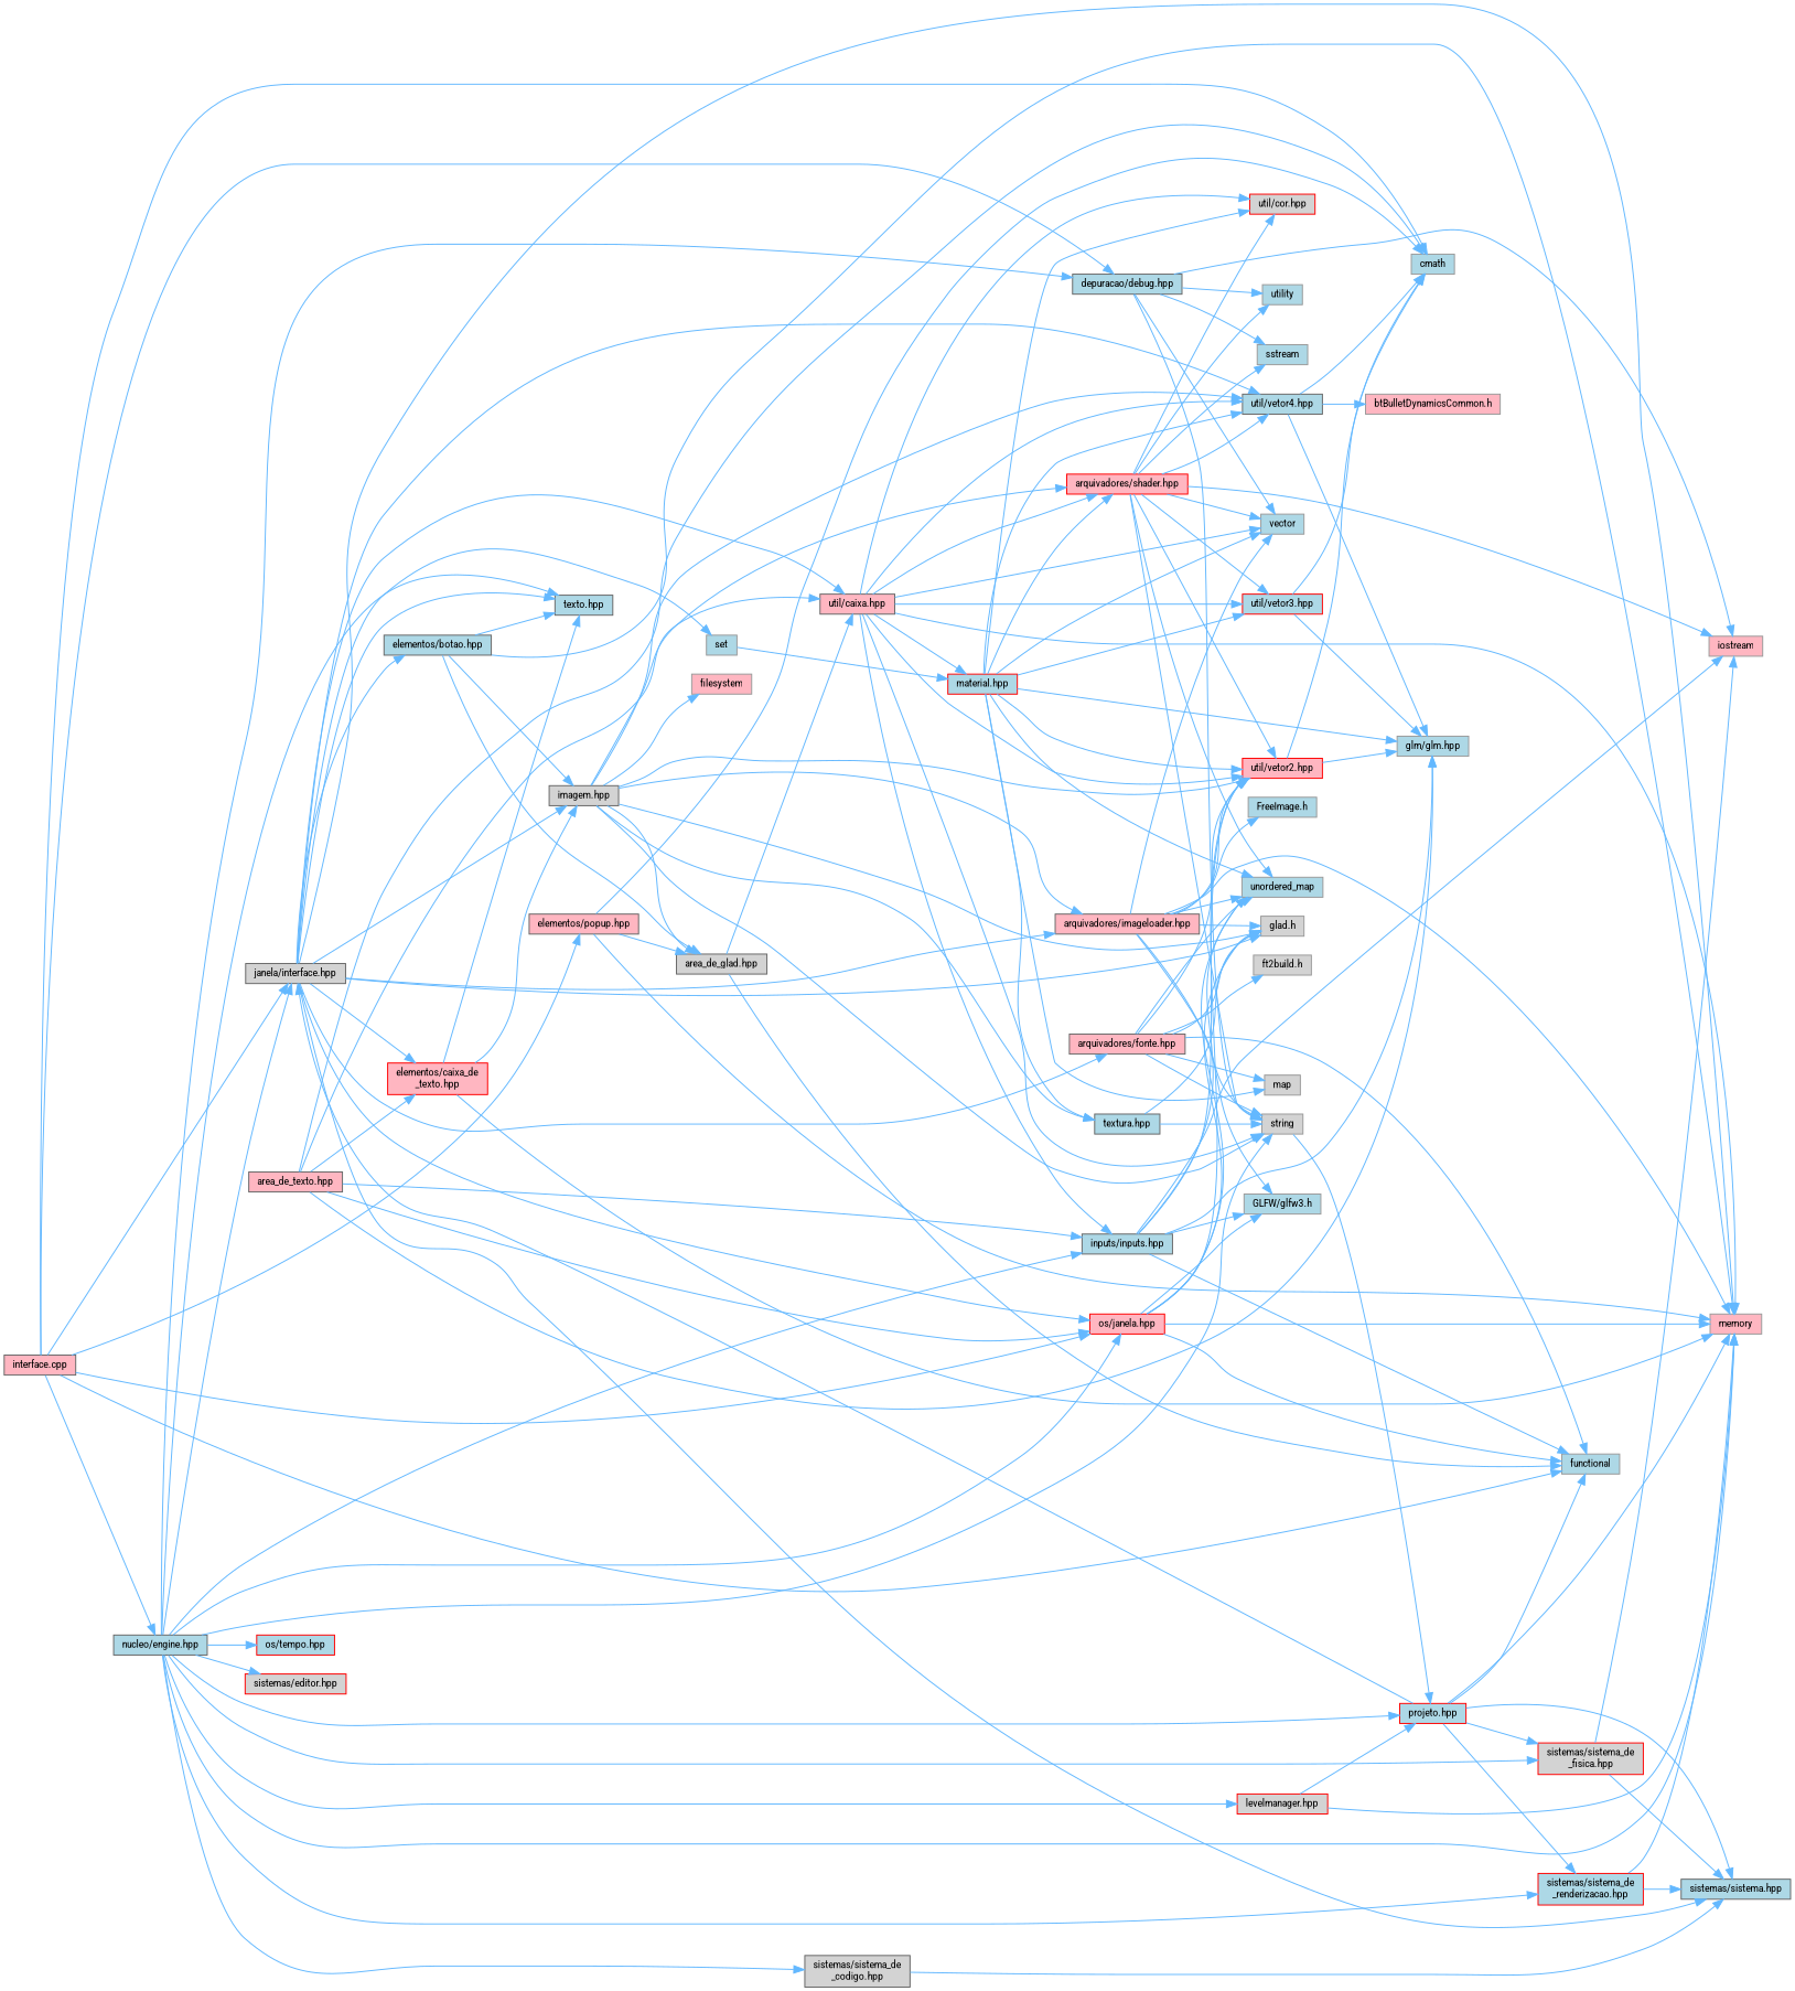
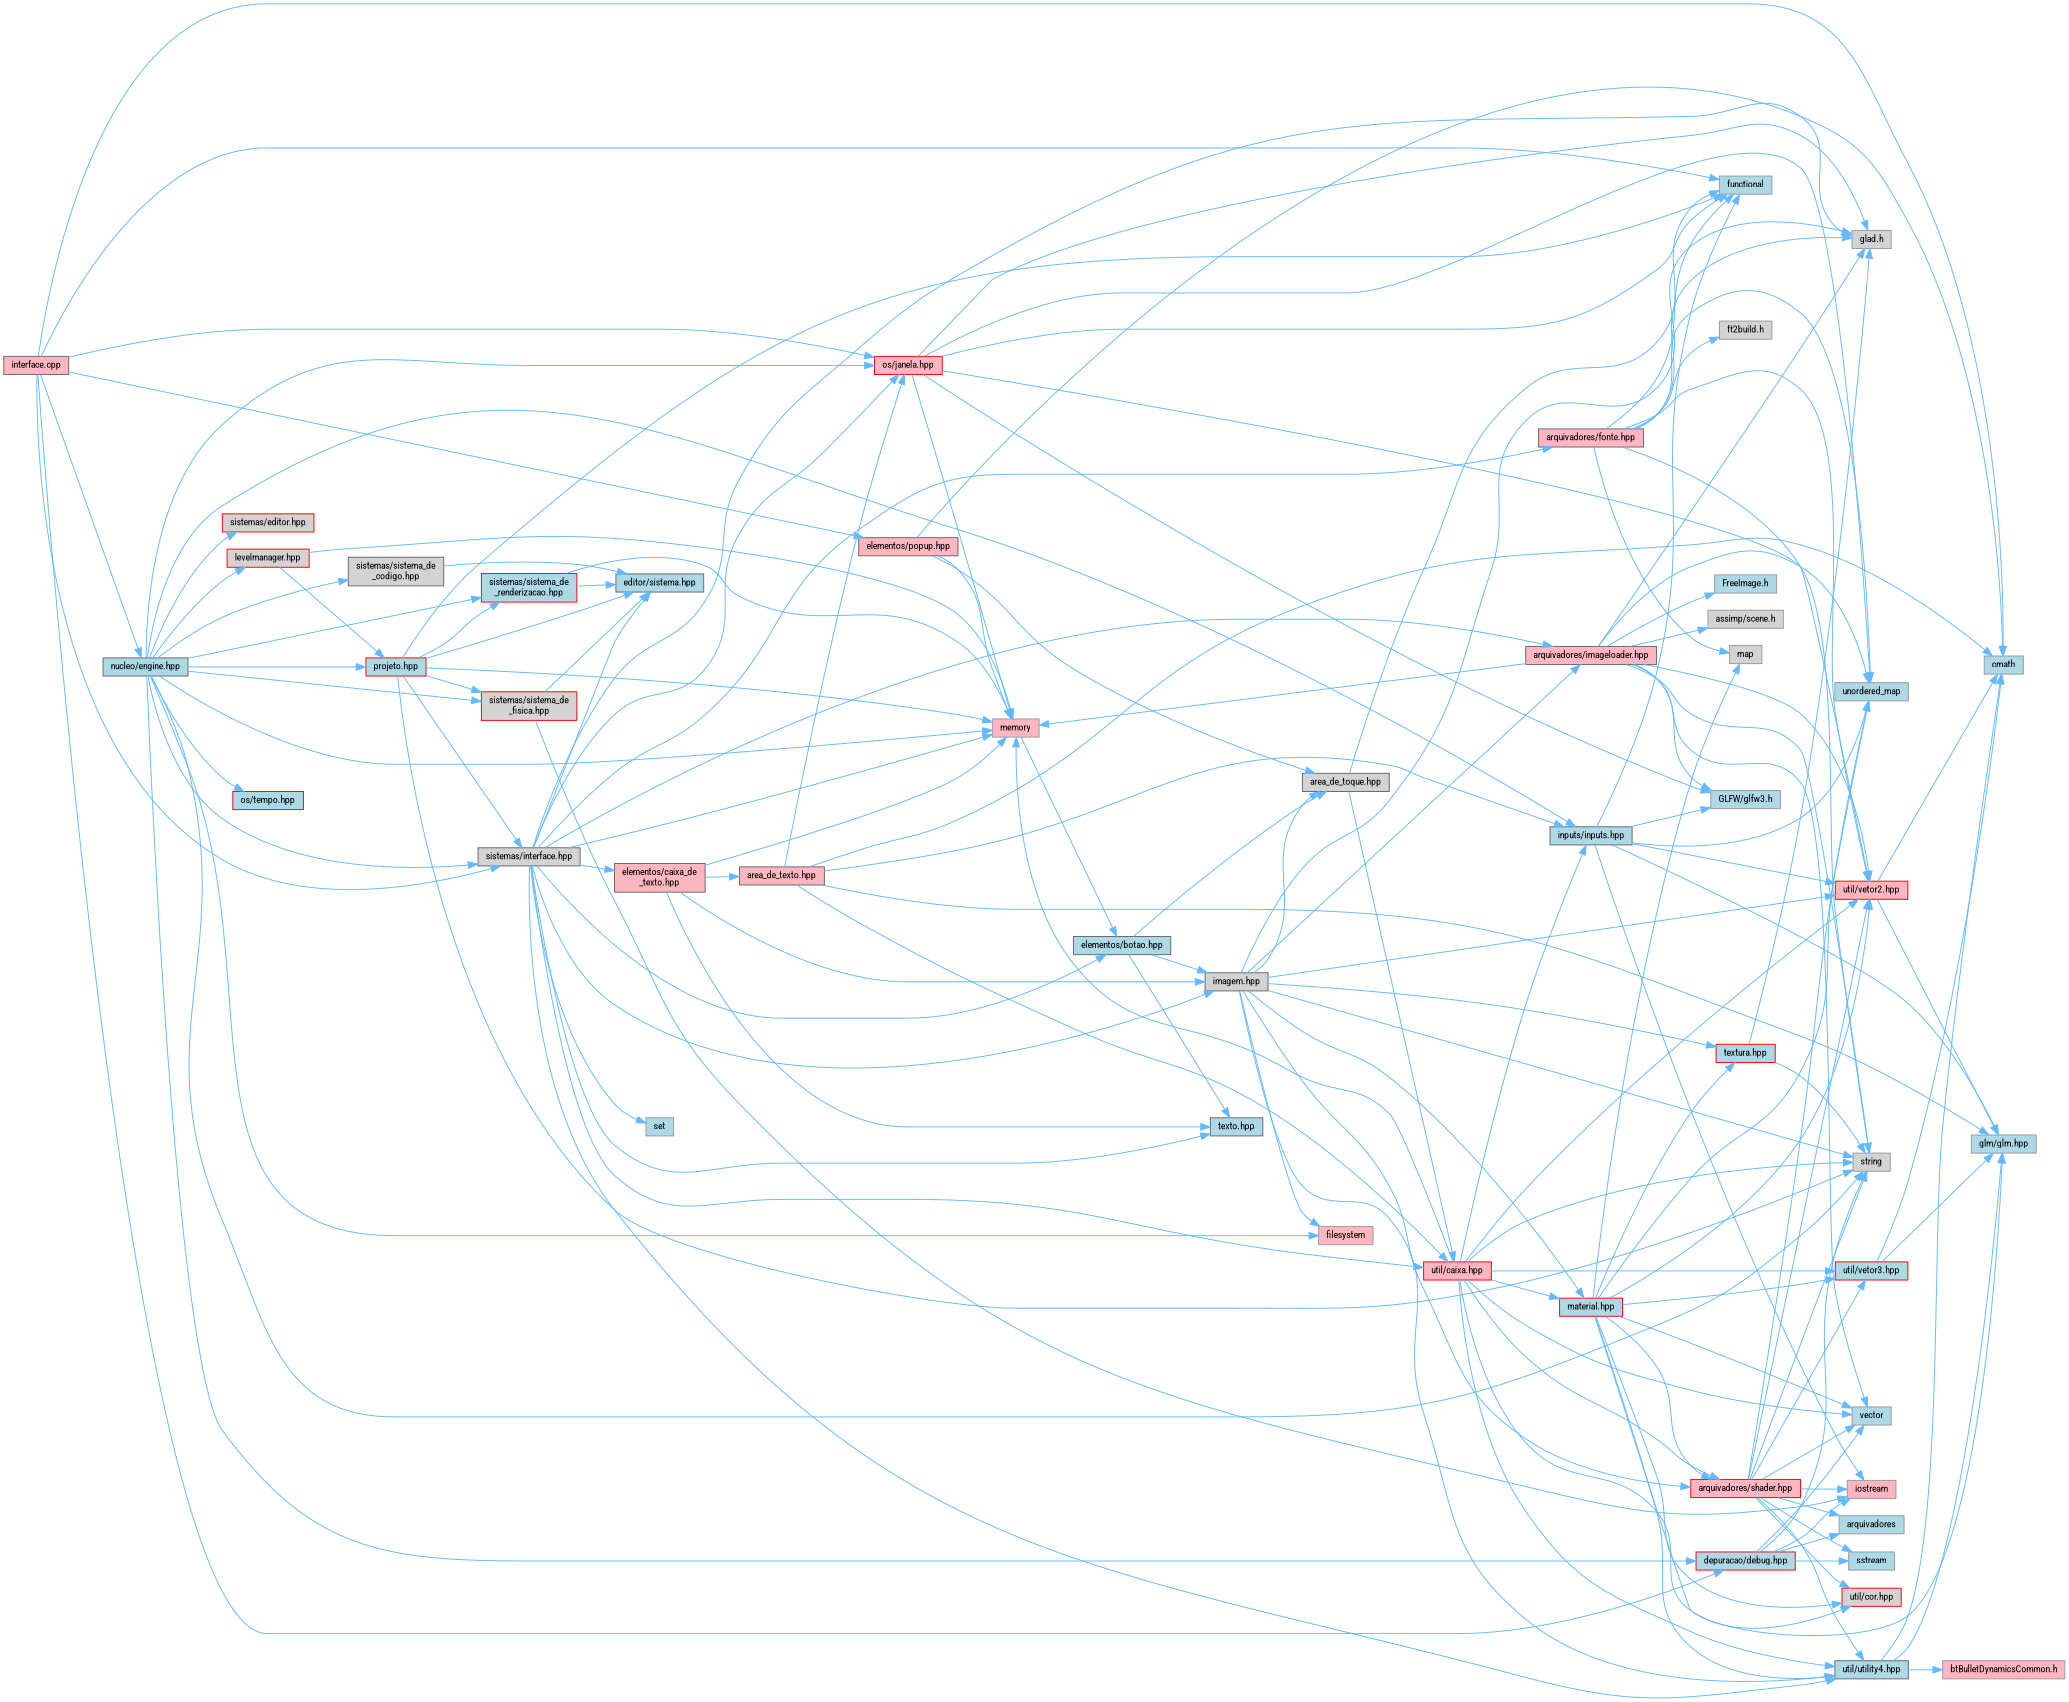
  digraph {
    fontname="Roboto Condensed"
    rankdir=LR
    node [color=grey60 fillcolor=lightblue fontname="Roboto Condensed" fontsize=10 shape=box style=filled]
    edge [color=steelblue1 fontname="Roboto Condensed" fontsize=10 labelfontname=Helvetica labelfontsize=10 style=solid]
    n1 [color=gray40 fillcolor=lightpink fontcolor=black height=0.2 label="interface.cpp" width=0.4]
-   n2 [color=grey40 fillcolor=lightgrey height=0.2 label="janela/interface.hpp" width=0.4]
+   n2 [color=grey40 fillcolor=lightgrey height=0.2 label="sistemas/interface.hpp" width=0.4]
    n3 [height=0.2 label=cmath width=0.4]
    n4 [height=0.2 label=functional width=0.4]
    n5 [color=red fillcolor=lightpink height=0.2 label="os/janela.hpp" width=0.4]
    n6 [color=grey40 height=0.2 label="nucleo/engine.hpp" width=0.4]
-   n7 [color=grey40 height=0.2 label="depuracao/debug.hpp" width=0.4]
+   n7 [color=red height=0.2 label="depuracao/debug.hpp" width=0.4]
    n8 [color=grey40 fillcolor=lightpink height=0.2 label="elementos/popup.hpp" width=0.4]
    n9 [fillcolor=lightgrey height=0.2 label="glad.h" width=0.4]
    n10 [fillcolor=lightpink height=0.2 label=memory width=0.4]
    n11 [height=0.2 label=set width=0.4]
-   n12 [color=grey40 height=0.2 label="sistemas/sistema.hpp" width=0.4]
+   n12 [color=grey40 height=0.2 label="editor/sistema.hpp" width=0.4]
    n13 [color=grey40 fillcolor=lightpink height=0.2 label="arquivadores/imageloader.hpp" width=0.4]
    n14 [color=grey40 fillcolor=lightpink height=0.2 label="arquivadores/fonte.hpp" width=0.4]
-   n15 [color=grey40 fillcolor=lightpink height=0.2 label="util/caixa.hpp" width=0.4]
-   n16 [color=grey40 height=0.2 label="util/vetor4.hpp" width=0.4]
+   n15 [color=red fillcolor=lightpink height=0.2 label="util/caixa.hpp" width=0.4]
+   n16 [color=grey40 height=0.2 label="util/utility4.hpp" width=0.4]
    n17 [color=grey40 height=0.2 label="elementos/botao.hpp" width=0.4]
    n18 [color=grey40 fillcolor=lightgrey height=0.2 label="imagem.hpp" width=0.4]
    n19 [color=grey40 height=0.2 label="texto.hpp" width=0.4]
-   n20 [color=red fillcolor=lightpink height=0.2 label="elementos/caixa_de\l_texto.hpp" width=0.4]
+   n20 [color=grey40 fillcolor=lightpink height=0.2 label="elementos/caixa_de\l_texto.hpp" width=0.4]
    n21 [height=0.2 label="GLFW/glfw3.h" width=0.4]
    n22 [height=0.2 label=unordered_map width=0.4]
    n23 [color=red fillcolor=lightpink height=0.2 label="util/vetor2.hpp" width=0.4]
    n24 [fillcolor=lightgrey height=0.2 label=string width=0.4]
    n25 [color=grey40 height=0.2 label="inputs/inputs.hpp" width=0.4]
    n26 [fillcolor=lightpink height=0.2 label=filesystem width=0.4]
    n27 [color=red height=0.2 label="os/tempo.hpp" width=0.4]
    n28 [color=red height=0.2 label="sistemas/sistema_de\l_renderizacao.hpp" width=0.4]
    n29 [color=grey40 fillcolor=lightgrey height=0.2 label="sistemas/sistema_de\l_codigo.hpp" width=0.4]
    n30 [color=red fillcolor=lightgrey height=0.2 label="sistemas/sistema_de\l_fisica.hpp" width=0.4]
    n31 [color=red fillcolor=lightgrey height=0.2 label="levelmanager.hpp" width=0.4]
    n32 [color=red height=0.2 label="projeto.hpp" width=0.4]
    n33 [color=red fillcolor=lightgrey height=0.2 label="sistemas/editor.hpp" width=0.4]
    n34 [height=0.2 label=vector width=0.4]
    n35 [height=0.2 label=sstream width=0.4]
    n36 [fillcolor=lightpink height=0.2 label=iostream width=0.4]
-   n37 [height=0.2 label=utility width=0.4]
-   n38 [color=grey40 fillcolor=lightgrey height=0.2 label="area_de_glad.hpp" width=0.4]
+   n37 [height=0.2 label=arquivadores width=0.4]
+   n38 [color=grey40 fillcolor=lightgrey height=0.2 label="area_de_toque.hpp" width=0.4]
    n39 [height=0.2 label="FreeImage.h" width=0.4]
+   n40 [fillcolor=lightgrey height=0.2 label="assimp/scene.h" width=0.4]
    n41 [fillcolor=lightgrey height=0.2 label=map width=0.4]
    n42 [fillcolor=lightgrey height=0.2 label="ft2build.h" width=0.4]
    n43 [color=red height=0.2 label="material.hpp" width=0.4]
    n44 [color=red fillcolor=lightpink height=0.2 label="arquivadores/shader.hpp" width=0.4]
    n45 [color=red height=0.2 label="util/vetor3.hpp" width=0.4]
    n46 [color=red fillcolor=lightgrey height=0.2 label="util/cor.hpp" width=0.4]
    n47 [height=0.2 label="glm/glm.hpp" width=0.4]
    n48 [fillcolor=lightpink height=0.2 label="btBulletDynamicsCommon.h" width=0.4]
-   n49 [color=grey40 height=0.2 label="textura.hpp" width=0.4]
+   n49 [color=red height=0.2 label="textura.hpp" width=0.4]
    n50 [color=grey40 fillcolor=lightpink height=0.2 label="area_de_texto.hpp" width=0.4]
    n1 -> n2
    n1 -> n3
    n1 -> n4
    n1 -> n5
    n1 -> n6
    n1 -> n7
    n1 -> n8
    n2 -> n5
    n2 -> n9
    n2 -> n10
    n2 -> n11
    n2 -> n12
    n2 -> n13
    n2 -> n14
    n2 -> n15
    n2 -> n16
    n2 -> n17
    n2 -> n18
    n2 -> n19
    n2 -> n20
    n5 -> n4
    n5 -> n9
    n5 -> n10
    n5 -> n21
    n5 -> n22
    n5 -> n23
    n6 -> n2
    n6 -> n5
    n6 -> n7
    n6 -> n10
    n6 -> n24
    n6 -> n25
-   n6 -> n19
+   n6 -> n26
    n6 -> n27
    n6 -> n28
    n6 -> n29
    n6 -> n30
    n6 -> n31
    n6 -> n32
    n6 -> n33
    n7 -> n24
    n7 -> n34
    n7 -> n35
    n7 -> n36
    n7 -> n37
    n8 -> n3
    n8 -> n10
    n8 -> n38
    n13 -> n9
    n13 -> n10
    n13 -> n21
    n13 -> n22
    n13 -> n23
    n13 -> n24
    n13 -> n34
    n13 -> n39
+   n13 -> n40
    n14 -> n4
    n14 -> n9
    n14 -> n22
    n14 -> n23
    n14 -> n24
    n14 -> n41
    n14 -> n42
    n15 -> n10
    n15 -> n16
    n15 -> n23
    n15 -> n24
    n15 -> n25
    n15 -> n34
    n15 -> n43
    n15 -> n44
    n15 -> n45
    n15 -> n46
    n16 -> n3
    n16 -> n47
    n16 -> n48
-   n17 -> n10
+   n10 -> n17
    n17 -> n18
    n17 -> n19
    n17 -> n38
    n18 -> n9
    n18 -> n13
    n18 -> n16
    n18 -> n23
    n18 -> n24
    n18 -> n26
    n18 -> n38
-   n11 -> n43
+   n18 -> n43
    n18 -> n44
    n18 -> n49
    n20 -> n10
    n20 -> n18
    n20 -> n19
-   n50 -> n20
+   n20 -> n50
    n23 -> n3
    n23 -> n47
    n25 -> n4
    n25 -> n21
    n25 -> n22
    n25 -> n23
    n25 -> n36
    n25 -> n47
    n28 -> n10
    n28 -> n12
    n29 -> n12
    n30 -> n12
    n30 -> n36
    n31 -> n10
    n31 -> n32
    n32 -> n2
    n32 -> n4
    n32 -> n10
    n32 -> n12
-   n24 -> n32
+   n32 -> n24
    n32 -> n28
    n32 -> n30
    n38 -> n4
    n38 -> n15
    n43 -> n16
    n43 -> n22
    n43 -> n23
    n43 -> n34
    n43 -> n41
    n43 -> n44
    n43 -> n45
    n43 -> n46
    n43 -> n47
    n43 -> n49
    n44 -> n16
    n44 -> n22
    n44 -> n23
    n44 -> n24
    n44 -> n34
    n44 -> n35
    n44 -> n36
    n44 -> n37
    n44 -> n45
    n44 -> n46
    n45 -> n3
    n45 -> n47
    n49 -> n9
    n49 -> n24
    n50 -> n3
    n50 -> n5
    n50 -> n15
    n50 -> n25
    n50 -> n47
  }
